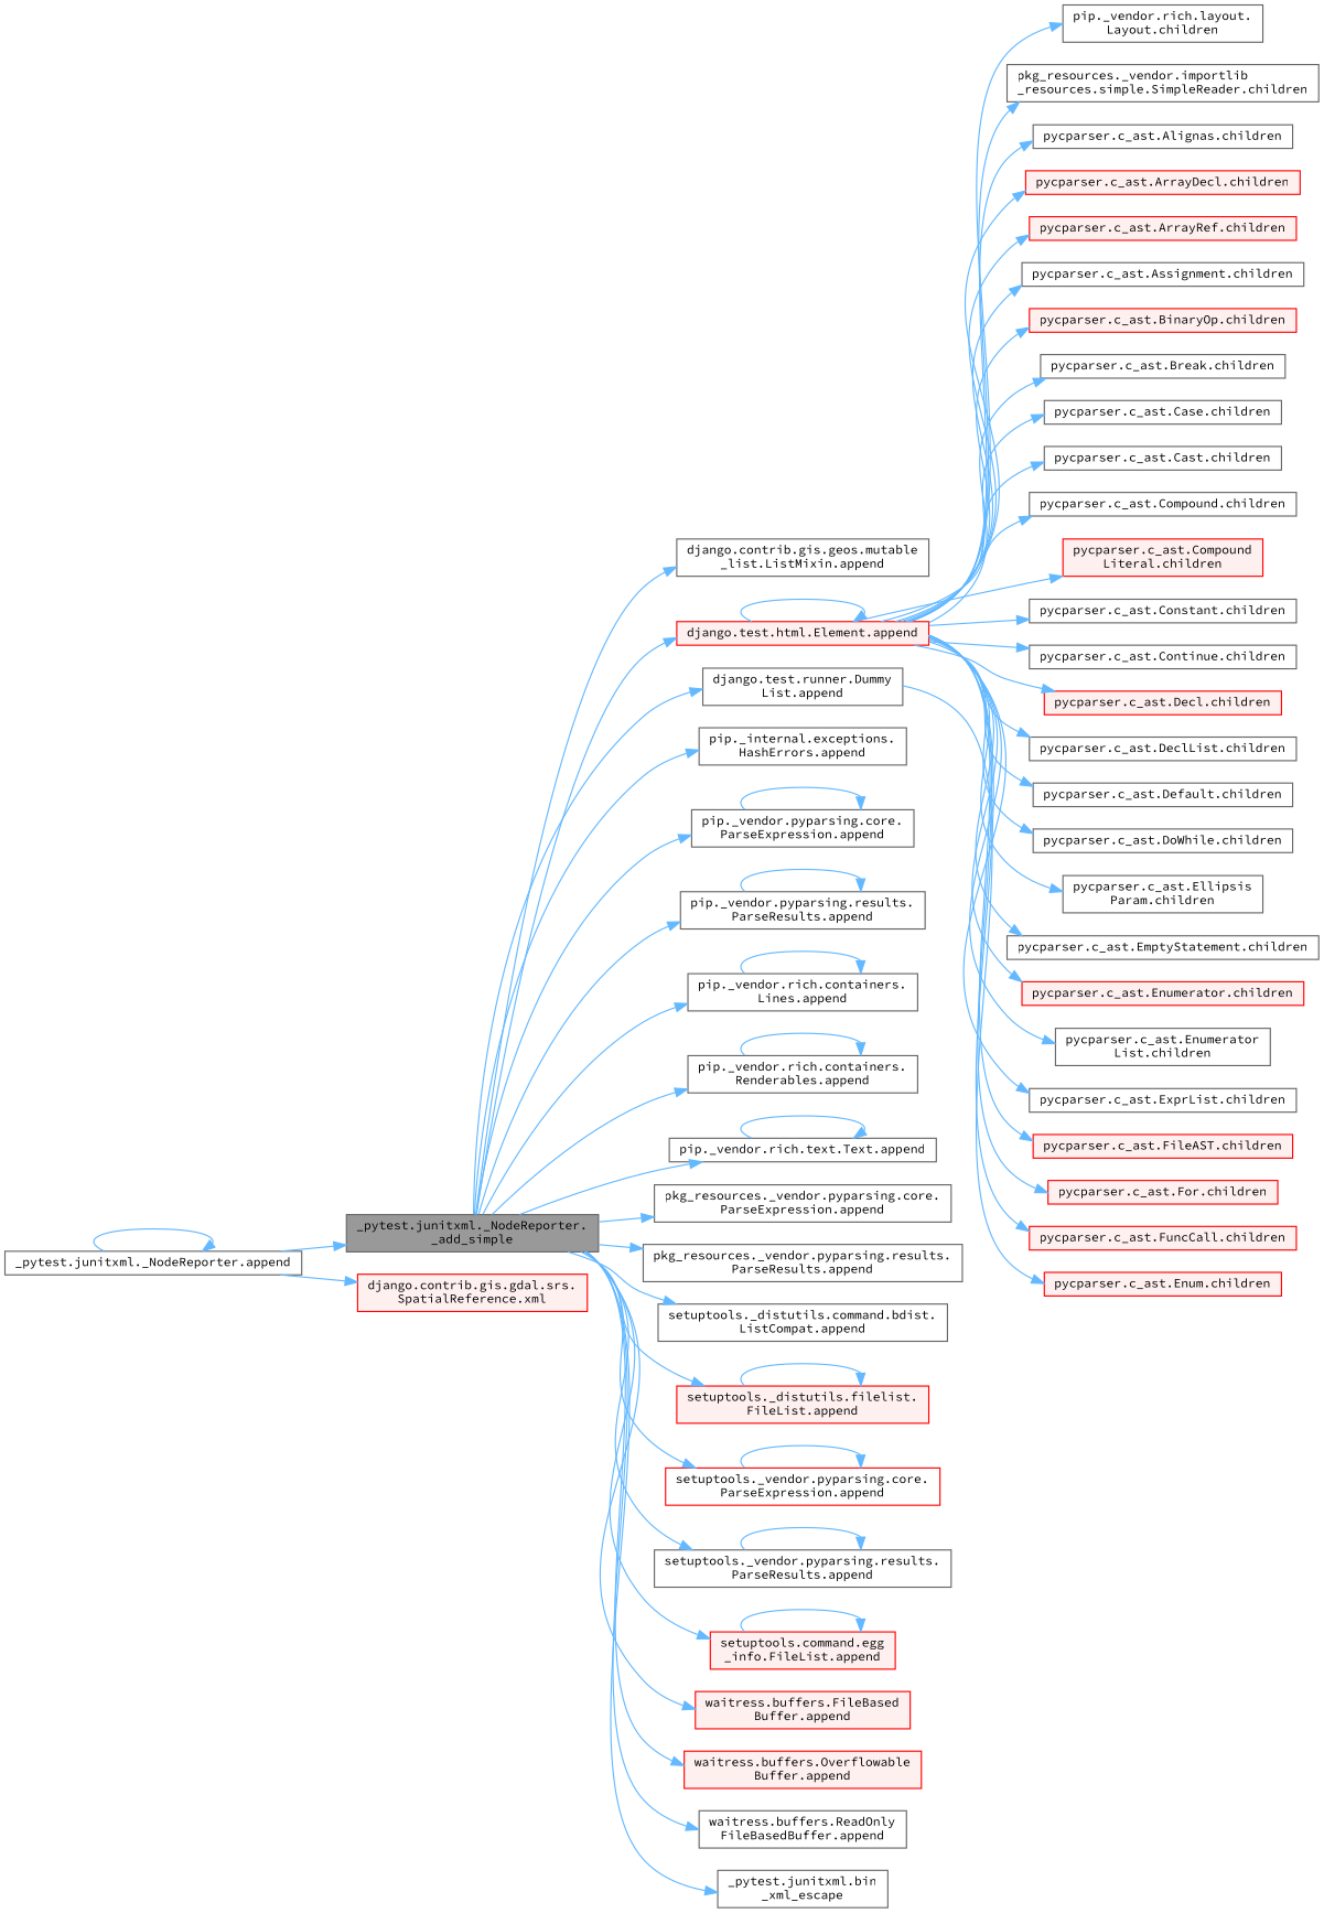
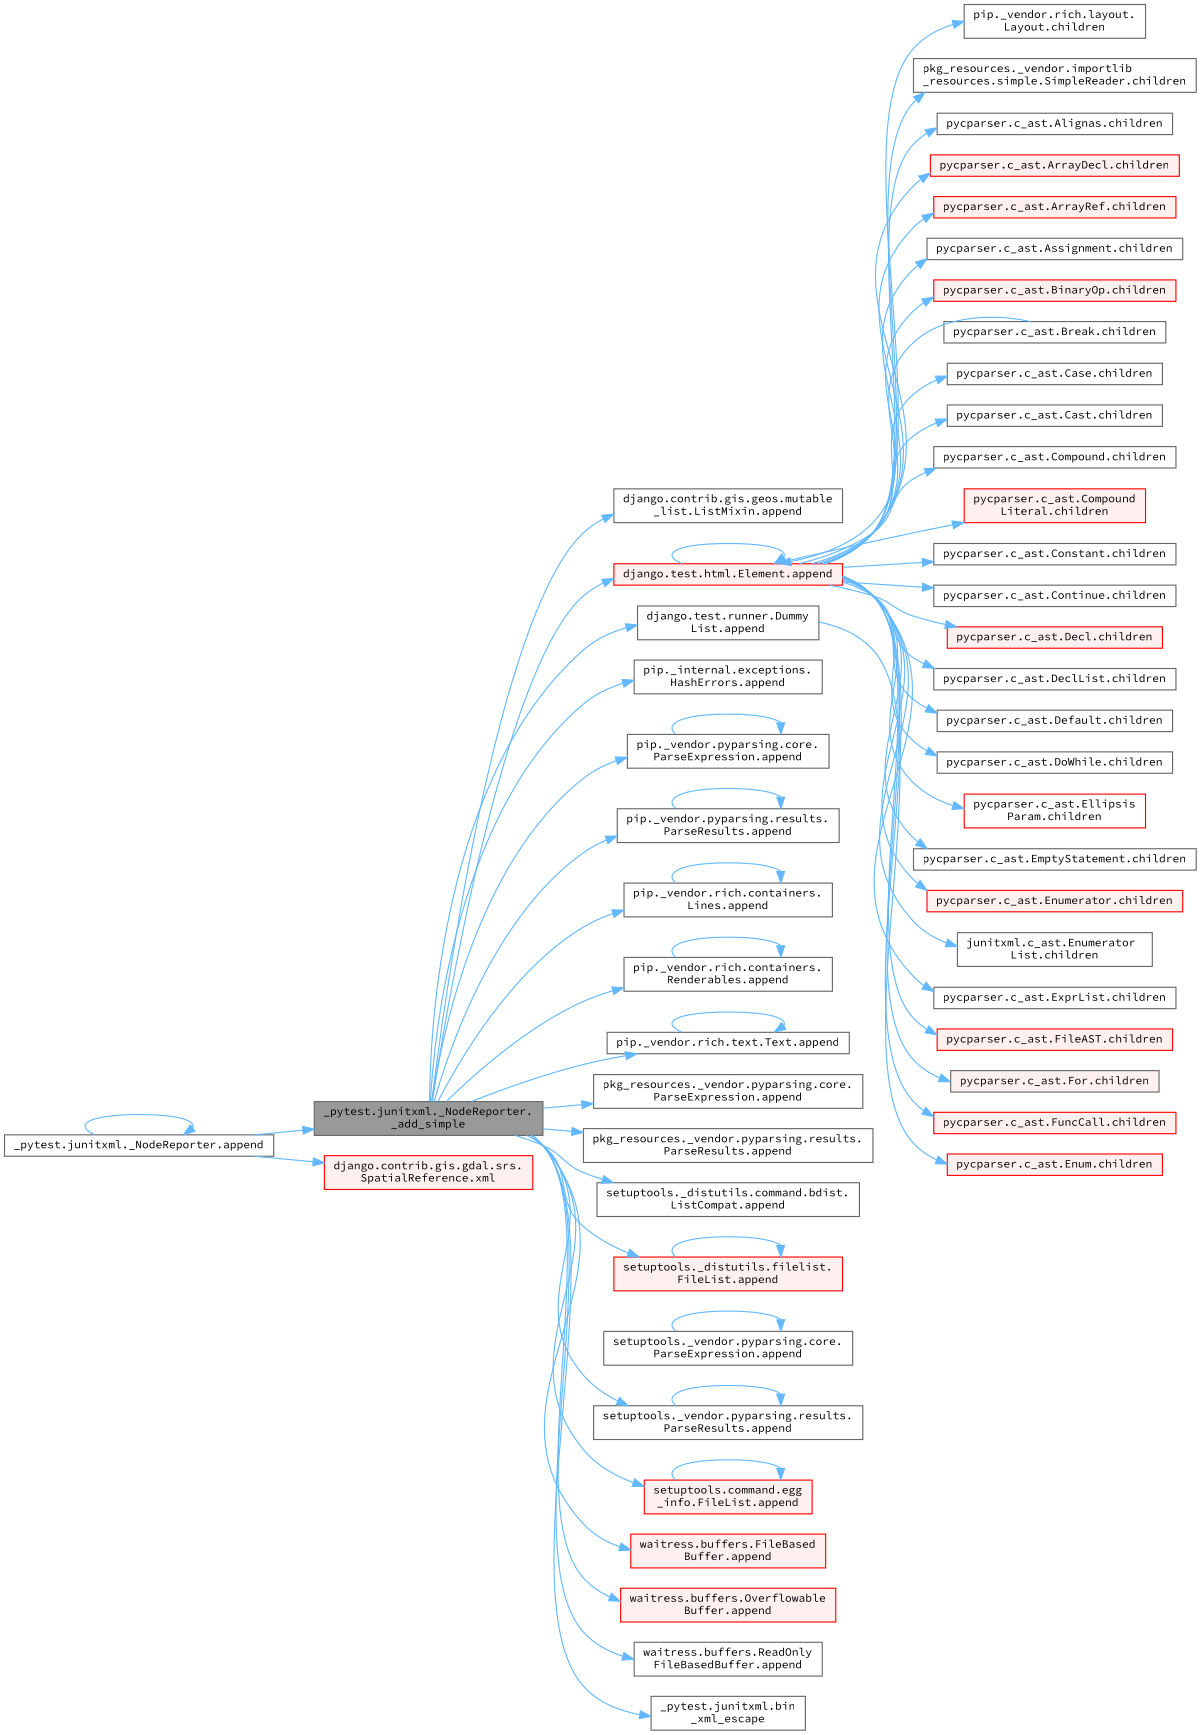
  digraph {
    fontname="Source Code Pro"
    rankdir=LR
    node [color=grey40 fillcolor=white fontname="Source Code Pro" fontsize=10 shape=box style=filled]
    edge [color=steelblue1 fontname="Source Code Pro" fontsize=10 labelfontname=Helvetica labelfontsize=10 style=solid]
    n1 [color=gray40 fillcolor=grey60 fontcolor=black height=0.2 label="_pytest.junitxml._NodeReporter.\l_add_simple" width=0.4]
    n2 [height=0.2 label="django.contrib.gis.geos.mutable\l_list.ListMixin.append" width=0.4]
    n3 [color=red fillcolor="#FFF0F0" height=0.2 label="django.test.html.Element.append" width=0.4]
    n4 [height=0.2 label="django.test.runner.Dummy\lList.append" width=0.4]
    n5 [height=0.2 label="pip._internal.exceptions.\lHashErrors.append" width=0.4]
    n6 [height=0.2 label="pip._vendor.pyparsing.core.\lParseExpression.append" width=0.4]
    n7 [height=0.2 label="pip._vendor.pyparsing.results.\lParseResults.append" width=0.4]
    n8 [height=0.2 label="pip._vendor.rich.containers.\lLines.append" width=0.4]
    n9 [height=0.2 label="pip._vendor.rich.containers.\lRenderables.append" width=0.4]
    n10 [height=0.2 label="pip._vendor.rich.text.Text.append" width=0.4]
    n11 [height=0.2 label="pkg_resources._vendor.pyparsing.core.\lParseExpression.append" width=0.4]
    n12 [height=0.2 label="pkg_resources._vendor.pyparsing.results.\lParseResults.append" width=0.4]
    n13 [height=0.2 label="setuptools._distutils.command.bdist.\lListCompat.append" width=0.4]
    n14 [color=red fillcolor="#FFF0F0" height=0.2 label="setuptools._distutils.filelist.\lFileList.append" width=0.4]
-   n15 [color=red height=0.2 label="setuptools._vendor.pyparsing.core.\lParseExpression.append" width=0.4]
+   n15 [height=0.2 label="setuptools._vendor.pyparsing.core.\lParseExpression.append" width=0.4]
    n16 [height=0.2 label="setuptools._vendor.pyparsing.results.\lParseResults.append" width=0.4]
    n17 [color=red fillcolor="#FFF0F0" height=0.2 label="setuptools.command.egg\l_info.FileList.append" width=0.4]
    n18 [color=red fillcolor="#FFF0F0" height=0.2 label="waitress.buffers.FileBased\lBuffer.append" width=0.4]
    n19 [color=red fillcolor="#FFF0F0" height=0.2 label="waitress.buffers.Overflowable\lBuffer.append" width=0.4]
    n20 [height=0.2 label="waitress.buffers.ReadOnly\lFileBasedBuffer.append" width=0.4]
    n21 [height=0.2 label="_pytest.junitxml.bin\l_xml_escape" width=0.4]
    n22 [height=0.2 label="_pytest.junitxml._NodeReporter.append" width=0.4]
    n23 [color=red fillcolor="#FFF0F0" height=0.2 label="django.contrib.gis.gdal.srs.\lSpatialReference.xml" width=0.4]
    n24 [height=0.2 label="pip._vendor.rich.layout.\lLayout.children" width=0.4]
    n25 [height=0.2 label="pkg_resources._vendor.importlib\l_resources.simple.SimpleReader.children" width=0.4]
    n26 [height=0.2 label="pycparser.c_ast.Alignas.children" width=0.4]
    n27 [color=red fillcolor="#FFF0F0" height=0.2 label="pycparser.c_ast.ArrayDecl.children" width=0.4]
    n28 [color=red fillcolor="#FFF0F0" height=0.2 label="pycparser.c_ast.ArrayRef.children" width=0.4]
    n29 [height=0.2 label="pycparser.c_ast.Assignment.children" width=0.4]
    n30 [color=red fillcolor="#FFF0F0" height=0.2 label="pycparser.c_ast.BinaryOp.children" width=0.4]
    n31 [height=0.2 label="pycparser.c_ast.Break.children" width=0.4]
    n32 [height=0.2 label="pycparser.c_ast.Case.children" width=0.4]
    n33 [height=0.2 label="pycparser.c_ast.Cast.children" width=0.4]
    n34 [height=0.2 label="pycparser.c_ast.Compound.children" width=0.4]
    n35 [color=red fillcolor="#FFF0F0" height=0.2 label="pycparser.c_ast.Compound\lLiteral.children" width=0.4]
    n36 [height=0.2 label="pycparser.c_ast.Constant.children" width=0.4]
    n37 [height=0.2 label="pycparser.c_ast.Continue.children" width=0.4]
    n38 [color=red fillcolor="#FFF0F0" height=0.2 label="pycparser.c_ast.Decl.children" width=0.4]
    n39 [height=0.2 label="pycparser.c_ast.DeclList.children" width=0.4]
    n40 [height=0.2 label="pycparser.c_ast.Default.children" width=0.4]
    n41 [height=0.2 label="pycparser.c_ast.DoWhile.children" width=0.4]
-   n42 [height=0.2 label="pycparser.c_ast.Ellipsis\lParam.children" width=0.4]
+   n42 [color=red height=0.2 label="pycparser.c_ast.Ellipsis\lParam.children" width=0.4]
    n43 [height=0.2 label="pycparser.c_ast.EmptyStatement.children" width=0.4]
    n44 [color=red fillcolor="#FFF0F0" height=0.2 label="pycparser.c_ast.Enumerator.children" width=0.4]
-   n45 [height=0.2 label="pycparser.c_ast.Enumerator\lList.children" width=0.4]
+   n45 [height=0.2 label="junitxml.c_ast.Enumerator\lList.children" width=0.4]
    n46 [height=0.2 label="pycparser.c_ast.ExprList.children" width=0.4]
    n47 [color=red fillcolor="#FFF0F0" height=0.2 label="pycparser.c_ast.FileAST.children" width=0.4]
-   n48 [color=red fillcolor="#FFF0F0" height=0.2 label="pycparser.c_ast.For.children" width=0.4]
+   n48 [fillcolor="#FFF0F0" height=0.2 label="pycparser.c_ast.For.children" width=0.4]
    n49 [color=red fillcolor="#FFF0F0" height=0.2 label="pycparser.c_ast.FuncCall.children" width=0.4]
    n50 [color=red fillcolor="#FFF0F0" height=0.2 label="pycparser.c_ast.Enum.children" width=0.4]
    n1 -> n2
    n1 -> n3
    n1 -> n4
    n1 -> n5
    n1 -> n6
    n1 -> n7
    n1 -> n8
    n1 -> n9
    n1 -> n10
    n1 -> n11
    n1 -> n12
    n1 -> n13
    n1 -> n14
-   n1 -> n15
    n1 -> n16
    n1 -> n17
    n1 -> n18
    n1 -> n19
    n1 -> n20
    n1 -> n21
    n3 -> n3
    n3 -> n24
    n3 -> n25
    n3 -> n26
    n3 -> n27
    n3 -> n28
    n3 -> n29
    n3 -> n30
-   n3 -> n31
+   n31 -> n3
    n3 -> n32
    n3 -> n33
    n3 -> n34
    n3 -> n35
    n3 -> n36
    n3 -> n37
    n3 -> n38
    n3 -> n39
    n3 -> n40
    n3 -> n41
    n3 -> n42
    n3 -> n43
    n3 -> n44
    n3 -> n45
    n3 -> n46
    n3 -> n47
    n3 -> n48
    n3 -> n49
    n4 -> n50
    n6 -> n6
    n7 -> n7
    n8 -> n8
    n9 -> n9
    n10 -> n10
    n14 -> n14
    n15 -> n15
    n16 -> n16
    n17 -> n17
    n22 -> n1
    n22 -> n22
    n22 -> n23
  }
